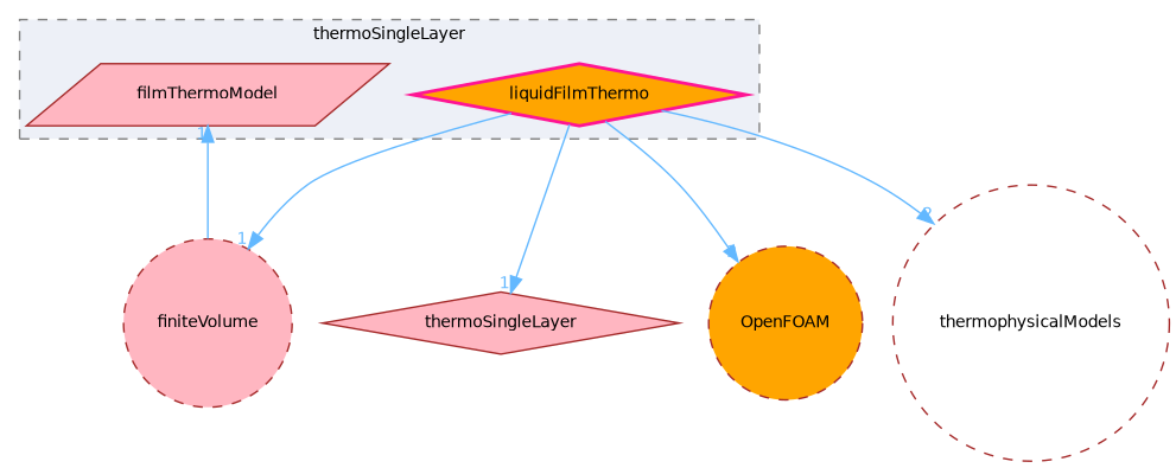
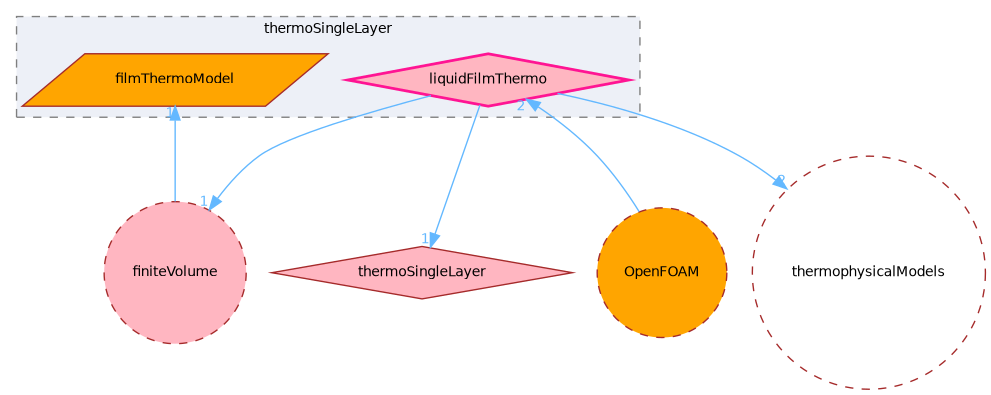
  digraph {
    compound=true
    node [color=brown fillcolor=lightpink fontname=Helvetica fontsize=10 shape=circle style="filled,dashed"]
    edge [color=steelblue1 fontcolor=steelblue1 fontname=Helvetica fontsize=10 headlabel=1 labeldistance=1.5 labelfontname=Helvetica labelfontsize=10]
-   n1 [height=0.2 label=filmThermoModel shape=parallelogram style=filled width=0.4]
-   n2 [color=deeppink fillcolor=orange height=0.2 label=liquidFilmThermo shape=diamond style="filled,bold" width=0.4]
+   n1 [fillcolor=orange height=0.2 label=filmThermoModel shape=parallelogram style=filled width=0.4]
+   n2 [color=deeppink height=0.2 label=liquidFilmThermo shape=diamond style="filled,bold" width=0.4]
    n3 [fillcolor=white height=0.2 label=thermophysicalModels width=0.4]
    n4 [height=0.2 label=finiteVolume width=0.4]
    n5 [height=0.2 label=thermoSingleLayer shape=diamond style=filled width=0.4]
    n6 [fillcolor=orange height=0.2 label=OpenFOAM width=0.4]
    subgraph cluster_1 {
      bgcolor="#edf0f7"
      fontname=Helvetica
      fontsize=10
      label=thermoSingleLayer
      pencolor=grey50
      style="filled,dashed"
      n1
      n2
    }
    n2 -> n3 [headlabel=2]
    n2 -> n4
    n2 -> n5
-   n2 -> n6 [headlabel=2]
+   n6 -> n2 [headlabel=2]
    n4 -> n1
  }
